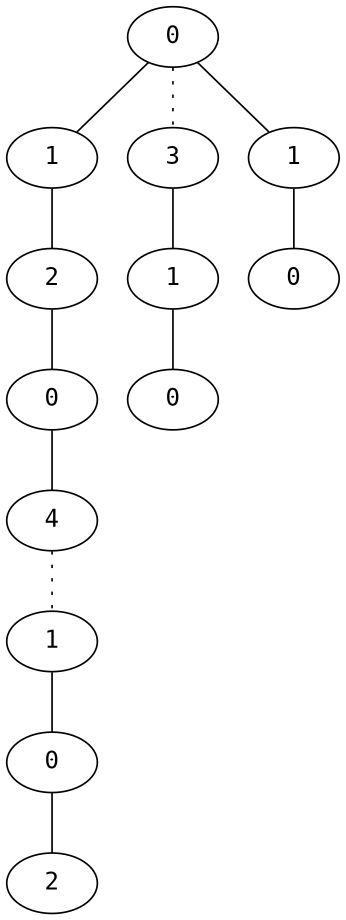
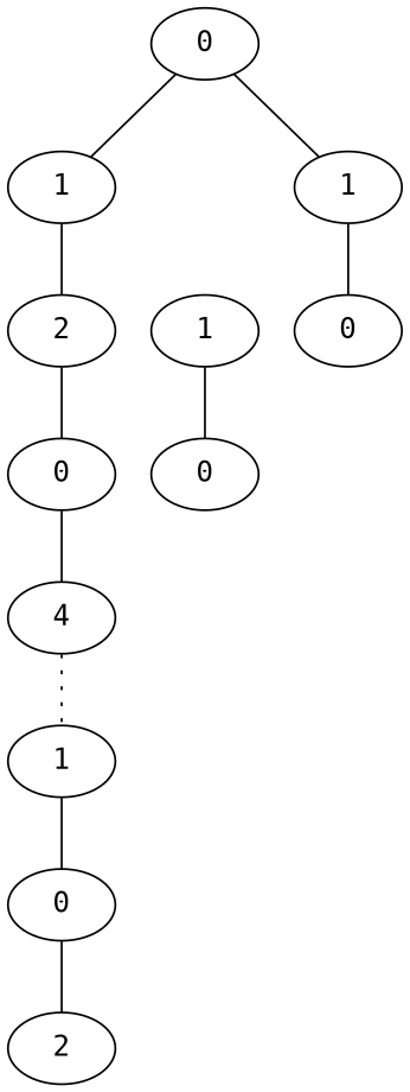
  graph {
    fontname="DejaVu Sans Mono"
    node [fontname="DejaVu Sans Mono"]
    edge [fontname="DejaVu Sans Mono"]
    n1 [label=0]
    n2 [label=1]
-   n3 [label=3]
    n4 [label=1]
    n5 [label=2]
    n6 [label=0]
    n7 [label=4]
    n8 [label=1]
    n9 [label=0]
    n10 [label=2]
    n11 [label=1]
    n12 [label=0]
    n13 [label=0]
    n1 -- n2
-   n1 -- n3 [style=dotted]
    n1 -- n4
    n2 -- n5
-   n3 -- n11
    n4 -- n13
    n5 -- n6
    n6 -- n7
    n7 -- n8 [style=dotted]
    n8 -- n9
    n9 -- n10
    n11 -- n12
  }
